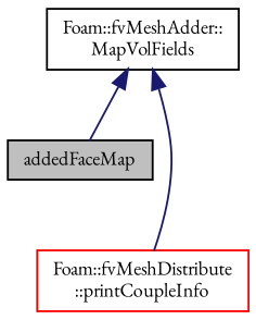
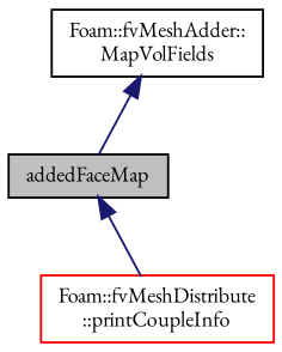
  digraph {
    fontname="EB Garamond"
    rankdir=TB
    node [color=black fontname="EB Garamond" fontsize=10 shape=record]
    edge [color=midnightblue dir=back fontname="EB Garamond" fontsize=10 labelfontname=Helvetica labelfontsize=10 style=solid]
    n1 [fillcolor=grey75 fontcolor=black height=0.2 label=addedFaceMap style=filled width=0.4]
    n2 [color=red height=0.2 label="Foam::fvMeshDistribute\l::printCoupleInfo" width=0.4]
    n3 [height=0.2 label="Foam::fvMeshAdder::\lMapVolFields" width=0.4]
-   n3 -> n2
+   n1 -> n2
    n3 -> n1
  }
